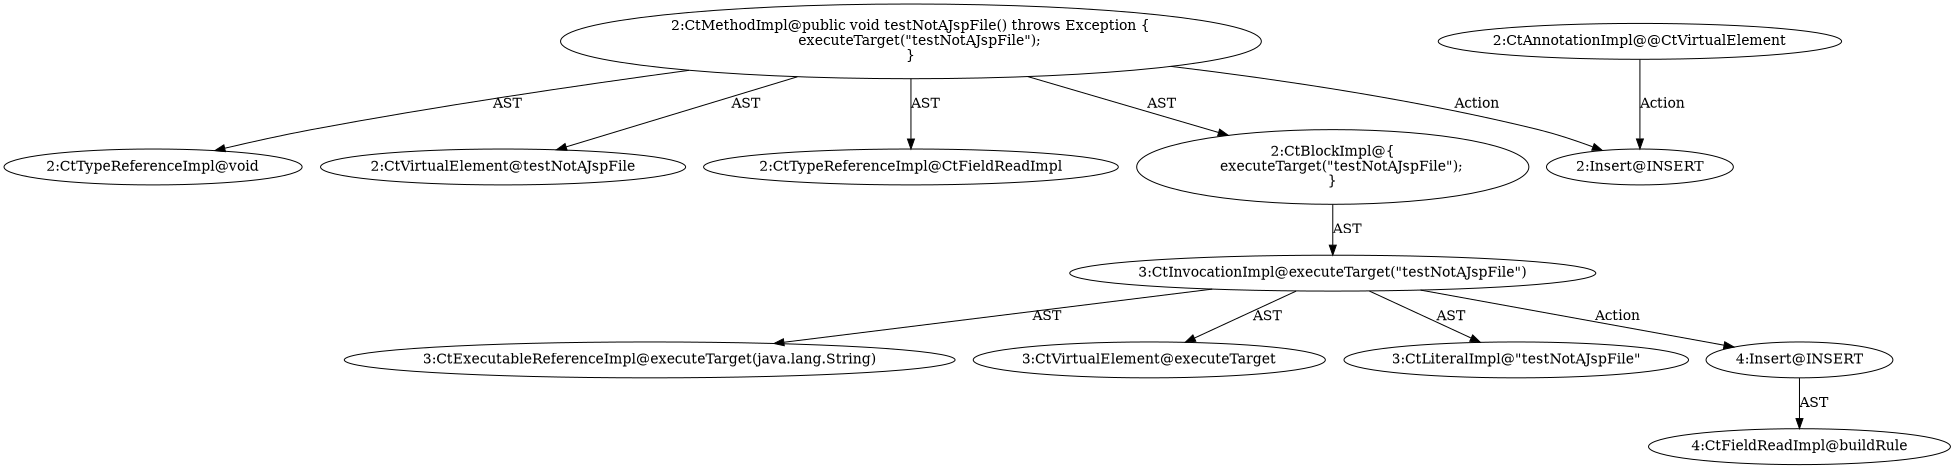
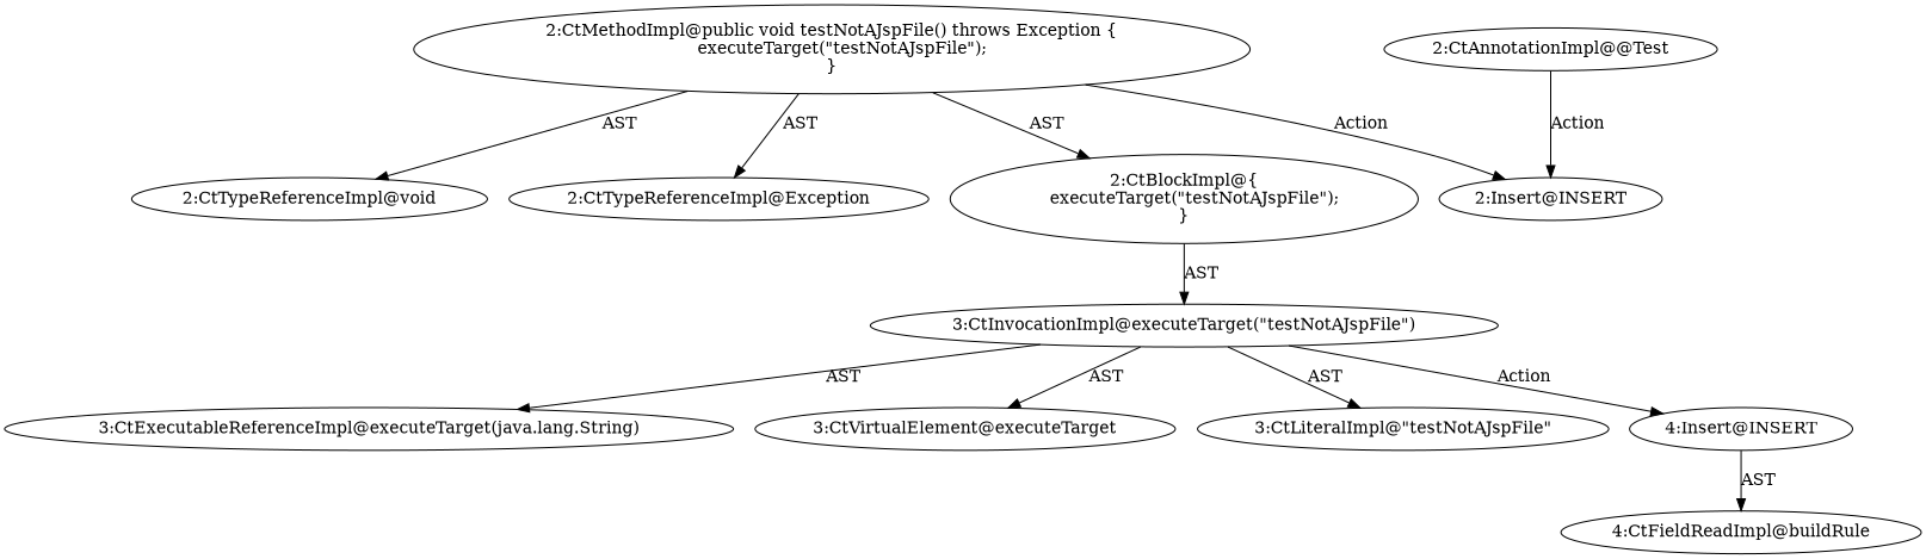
  digraph {
    node [shape=ellipse]
    n1 [label="2:CtTypeReferenceImpl@void"]
-   n2 [label="2:CtVirtualElement@testNotAJspFile"]
-   n3 [label="2:CtTypeReferenceImpl@CtFieldReadImpl"]
+   n3 [label="2:CtTypeReferenceImpl@Exception"]
    n4 [label="3:CtExecutableReferenceImpl@executeTarget(java.lang.String)"]
    n5 [label="3:CtVirtualElement@executeTarget"]
    n6 [label="3:CtLiteralImpl@\"testNotAJspFile\""]
    n7 [label="3:CtInvocationImpl@executeTarget(\"testNotAJspFile\")"]
    n8 [label="4:Insert@INSERT"]
    n9 [label="4:CtFieldReadImpl@buildRule"]
    n10 [label="2:CtBlockImpl@\{\n    executeTarget(\"testNotAJspFile\");\n\}"]
    n11 [label="2:CtMethodImpl@public void testNotAJspFile() throws Exception \{\n    executeTarget(\"testNotAJspFile\");\n\}"]
    n12 [label="2:Insert@INSERT"]
-   n13 [label="2:CtAnnotationImpl@@CtVirtualElement"]
+   n13 [label="2:CtAnnotationImpl@@Test"]
    n7 -> n4 [label=AST]
    n7 -> n5 [label=AST]
    n7 -> n6 [label=AST]
    n7 -> n8 [label=Action]
    n8 -> n9 [label=AST]
    n10 -> n7 [label=AST]
    n11 -> n1 [label=AST]
-   n11 -> n2 [label=AST]
    n11 -> n3 [label=AST]
    n11 -> n10 [label=AST]
    n11 -> n12 [label=Action]
    n13 -> n12 [label=Action]
  }
